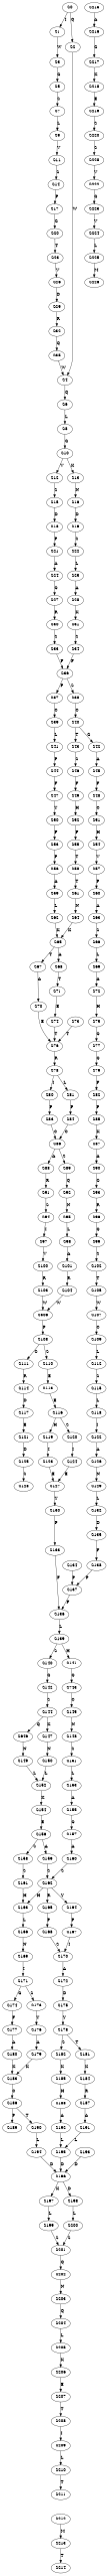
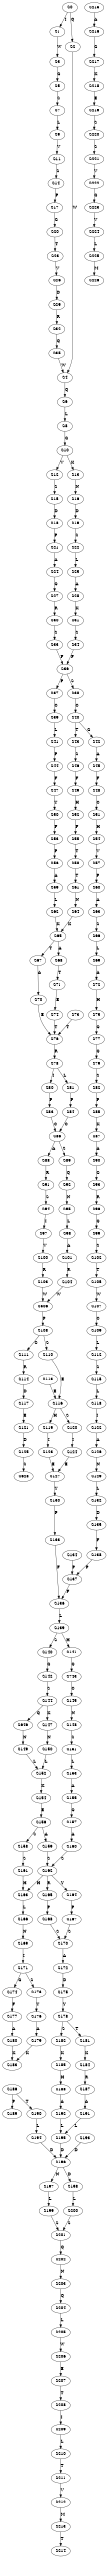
  strict digraph {
    S0
    S1
    S2
    S3
    S4
    S5
    S6
    S7
    S8
    S9
    S10
    S11
    S12
    S13
    S14
    S15
    S16
    S17
    S18
    S19
    S20
    S21
    S22
    S23
    S24
    S25
    S26
    S27
    S28
    S29
    S30
    S31
    S32
    S33
    S34
    S35
    S36
    S37
    S38
    S39
    S40
    S41
    S42
    S43
    S44
    S45
    S46
    S47
    S48
    S49
    S50
    S51
    S52
    S53
    S54
    S55
    S56
    S57
    S58
    S59
    S60
    S61
    S62
    S63
    S64
    S65
    S66
    S67
    S68
    S69
    S70
    S71
    S72
    S76
    S74
    S75
    S73
    S77
    S78
    S79
    S80
    S81
    S82
    S83
    S84
    S85
    S86
    S87
    S88
    S89
    S90
    S91
    S92
    S93
    S94
    S95
    S96
    S97
    S98
    S99
    S100
    S101
    S102
    S103
    S104
    S105
    n107 [label=S506]
    S107
    S108
    S109
    S110
    S111
    S112
    S113
    S114
    S115
    S116
    S117
    S118
    S119
    S120
    S121
    S122
    S123
    S124
    S125
    S126
    S127
-   S128
+   S128 [label=S628]
    S129
    S130
    S132
    S133
    S135
    S136
    S134
    S137
    S138
    S139
    S140
    S141
    S142
    n143 [label=S743]
    S144
    S145
    n146 [label=S646]
    S147
    S148
    S149
    S150
    S151
    S152
    S153
    S154
    S155
    S156
    S157
    S158
    S159
    S160
    S161
    S162
    S163
    S164
    S165
    S166
    S167
    S168
    S169
    S170
    S171
    S172
    S173
    S174
    S175
    S176
    S177
    S178
    S179
    S180
    S181
    S182
    S183
    S184
    S185
    S186
    S187
    S188
    S189
    S190
    S191
    S192
    S194
    S195
    S193
    S196
    S197
    S198
    S199
    S200
    S201
    S202
    S203
    S204
    S205
    S206
    S207
    S208
    S209
    S210
    S211
    S212
    S213
    S214
    S215
    S216
    S217
    S218
    S219
    S220
-   S221 [label=S228]
+   S221
    S222
    S223
    S224
    S225
    S226
    S0 -> S1 [label=I]
    S0 -> S2 [label=Q]
    S1 -> S3 [label=W]
    S2 -> S4 [label=W]
    S3 -> S5 [label=G]
    S4 -> S6 [label=Q]
    S5 -> S7 [label=S]
    S6 -> S8 [label=L]
    S7 -> S9 [label=L]
    S8 -> S10 [label=G]
    S9 -> S11 [label=V]
    S10 -> S12 [label=V]
    S10 -> S13 [label=K]
    S11 -> S14 [label=S]
    S12 -> S15 [label=S]
    S13 -> S16 [label=N]
    S14 -> S17 [label=P]
    S15 -> S18 [label=D]
    S16 -> S19 [label=D]
    S17 -> S20 [label=G]
    S18 -> S21 [label=P]
    S19 -> S22 [label=S]
    S20 -> S23 [label=T]
    S21 -> S24 [label=A]
    S22 -> S25 [label=L]
    S23 -> S26 [label=V]
    S24 -> S27 [label=G]
    S25 -> S28 [label=A]
    S26 -> S29 [label=D]
    S27 -> S30 [label=R]
    S28 -> S31 [label=K]
    S29 -> S32 [label=R]
    S30 -> S33 [label=S]
    S31 -> S34 [label=S]
    S32 -> S35 [label=Q]
    S33 -> S36 [label=F]
    S34 -> S36 [label=F]
    S35 -> S4 [label=W]
    S36 -> S37 [label=P]
    S36 -> S38 [label=S]
    S37 -> S39 [label=C]
    S38 -> S40 [label=C]
    S39 -> S41 [label=L]
    S40 -> S42 [label=G]
    S40 -> S43 [label=T]
    S41 -> S44 [label=P]
    S42 -> S45 [label=A]
    S43 -> S46 [label=S]
    S44 -> S47 [label=F]
    S45 -> S48 [label=F]
    S46 -> S49 [label=F]
    S47 -> S50 [label=Y]
    S48 -> S51 [label=C]
    S49 -> S52 [label=H]
    S50 -> S53 [label=F]
    S51 -> S54 [label=H]
    S52 -> S55 [label=F]
    S53 -> S56 [label=P]
    S54 -> S57 [label=V]
    S55 -> S58 [label=T]
    S56 -> S59 [label=A]
    S57 -> S60 [label=P]
    S58 -> S61 [label=T]
    S59 -> S62 [label=L]
    S60 -> S63 [label=A]
    S61 -> S64 [label=N]
    S62 -> S65 [label=K]
    S63 -> S66 [label=S]
    S64 -> S65 [label=K]
    S65 -> S67 [label=T]
    S65 -> S68 [label=A]
    S66 -> S69 [label=L]
    S67 -> S70 [label=A]
    S68 -> S71 [label=T]
    S69 -> S72 [label=A]
    S70 -> S76 [label=E]
    S71 -> S74 [label=E]
    S72 -> S75 [label=H]
    S76 -> S78 [label=R]
    S74 -> S76 [label=T]
    S75 -> S77 [label=G]
    S73 -> S76 [label=T]
    S77 -> S79 [label=G]
    S78 -> S80 [label=I]
    S78 -> S81 [label=L]
-   S79 -> S82 [label=F]
+   S79 -> S82 [label=S]
    S80 -> S83 [label=P]
    S81 -> S84 [label=P]
    S82 -> S85 [label=P]
    S83 -> S86 [label=C]
    S84 -> S86 [label=C]
    S85 -> S87 [label=K]
    S86 -> S88 [label=A]
    S86 -> S89 [label=S]
    S87 -> S90 [label=A]
    S88 -> S91 [label=R]
    S89 -> S92 [label=Q]
    S90 -> S93 [label=G]
    S91 -> S94 [label=S]
    S92 -> S95 [label=N]
    S93 -> S96 [label=R]
    S94 -> S97 [label=I]
    S95 -> S98 [label=L]
    S96 -> S99 [label=G]
    S97 -> S100 [label=V]
    S98 -> S101 [label=A]
    S99 -> S102 [label=S]
    S100 -> S103 [label=R]
    S101 -> S104 [label=R]
    S102 -> S105 [label=T]
    S103 -> n107 [label=W]
    S104 -> n107 [label=W]
    S105 -> S107 [label=W]
    n107 -> S108 [label=P]
    S107 -> S109 [label=C]
    S108 -> S110 [label=S]
    S108 -> S111 [label=C]
    S109 -> S112 [label=L]
-   S110 -> S113 [label=E]
+   S110 -> S116 [label=E]
    S111 -> S114 [label=R]
    S112 -> S115 [label=S]
    S113 -> S116 [label=E]
    S114 -> S117 [label=D]
    S115 -> S118 [label=L]
    S116 -> S119 [label=H]
    S116 -> S120 [label=S]
    S117 -> S121 [label=E]
    S118 -> S122 [label=I]
    S119 -> S123 [label=I]
    S120 -> S124 [label=I]
    S121 -> S125 [label=D]
    S122 -> S126 [label=A]
    S123 -> S127 [label=E]
    S124 -> S127 [label=E]
    S125 -> S128 [label=S]
    S126 -> S129 [label=N]
    S127 -> S130 [label=Y]
    S129 -> S132 [label=L]
    S130 -> S133 [label=P]
    S132 -> S135 [label=D]
    S133 -> S136 [label=F]
    S135 -> S138 [label=F]
    S136 -> S139 [label=L]
    S134 -> S137 [label=P]
    S137 -> S136 [label=F]
    S138 -> S137 [label=P]
    S139 -> S140 [label=S]
    S139 -> S141 [label=H]
    S140 -> S142 [label=G]
    S141 -> n143 [label=G]
    S142 -> S144 [label=S]
    n143 -> S145 [label=C]
    S144 -> n146 [label=Q]
    S144 -> S147 [label=K]
    S145 -> S148 [label=N]
    n146 -> S149 [label=N]
    S147 -> S150 [label=N]
    S148 -> S151 [label=S]
    S149 -> S152 [label=L]
    S150 -> S152 [label=L]
    S151 -> S153 [label=L]
    S152 -> S154 [label=K]
    S153 -> S155 [label=A]
    S154 -> S156 [label=E]
    S155 -> S157 [label=G]
    S156 -> S158 [label=S]
    S156 -> S159 [label=A]
    S157 -> S160 [label=A]
    S158 -> S161 [label=S]
    S159 -> S162 [label=S]
    S160 -> S162 [label=S]
    S161 -> S163 [label=H]
    S162 -> S163 [label=H]
    S162 -> S164 [label=Y]
    S162 -> S165 [label=R]
    S163 -> S166 [label=L]
    S164 -> S167 [label=P]
    S165 -> S168 [label=P]
    S166 -> S169 [label=N]
-   S167 -> S170 [label=I]
+   S167 -> S170 [label=S]
    S168 -> S170 [label=S]
    S169 -> S171 [label=I]
    S170 -> S172 [label=A]
    S171 -> S173 [label=S]
    S171 -> S174 [label=G]
    S172 -> S175 [label=D]
    S173 -> S176 [label=Y]
    S174 -> S177 [label=F]
    S175 -> S178 [label=Y]
    S176 -> S179 [label=A]
    S177 -> S180 [label=A]
    S178 -> S181 [label=T]
    S178 -> S182 [label=S]
    S179 -> S183 [label=K]
    S180 -> S183 [label=K]
    S181 -> S184 [label=K]
    S182 -> S185 [label=K]
-   S183 -> S186 [label=C]
    S184 -> S187 [label=R]
    S185 -> S188 [label=H]
    S186 -> S189 [label=P]
    S186 -> S190 [label=T]
    S187 -> S191 [label=A]
    S188 -> S192 [label=A]
    S190 -> S194 [label=L]
    S191 -> S195 [label=L]
    S192 -> S195 [label=L]
    S194 -> S196 [label=D]
    S195 -> S196 [label=D]
    S193 -> S196 [label=D]
-   S196 -> S197 [label=K]
+   S196 -> S197 [label=N]
    S196 -> S198 [label=D]
    S197 -> S199 [label=L]
    S198 -> S200 [label=L]
    S199 -> S201 [label=S]
    S200 -> S201 [label=S]
    S201 -> S202 [label=Q]
    S202 -> S203 [label=N]
    S203 -> S204 [label=Q]
    S204 -> S205 [label=L]
-   S205 -> S206 [label=K]
+   S205 -> S206 [label=W]
    S206 -> S207 [label=E]
    S207 -> S208 [label=T]
    S208 -> S209 [label=I]
    S209 -> S210 [label=L]
    S210 -> S211 [label=T]
+   S211 -> S212 [label=V]
    S212 -> S213 [label=M]
    S213 -> S214 [label=T]
    S215 -> S216 [label=A]
    S216 -> S217 [label=G]
    S217 -> S218 [label=K]
    S218 -> S219 [label=E]
    S219 -> S220 [label=S]
    S220 -> S221 [label=S]
    S221 -> S222 [label=V]
    S222 -> S223 [label=G]
    S223 -> S224 [label=V]
    S224 -> S225 [label=L]
    S225 -> S226 [label=M]
  }
